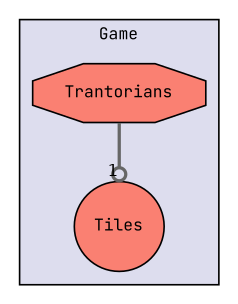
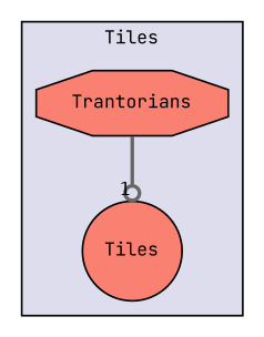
  digraph {
    compound=true
    fontname="JetBrains Mono"
    node [fontname="JetBrains Mono" fontsize=10 style=filled fillcolor=salmon]
    n1 [label=Tiles shape=circle]
    n2 [label=Trantorians pencolor=black shape=octagon]
    subgraph cluster_1 {
      bgcolor="#ddddee"
      fontsize=10
-     label=Game
+     label=Tiles
      pencolor=black
      n1
      n2
    }
    n2 -> n1 [headlabel=1 labeldistance=1.5 labelfontname=Helvetica labelfontsize=10 color=gray40 style=bold arrowhead=odot fontname="JetBrains Mono"]
  }
